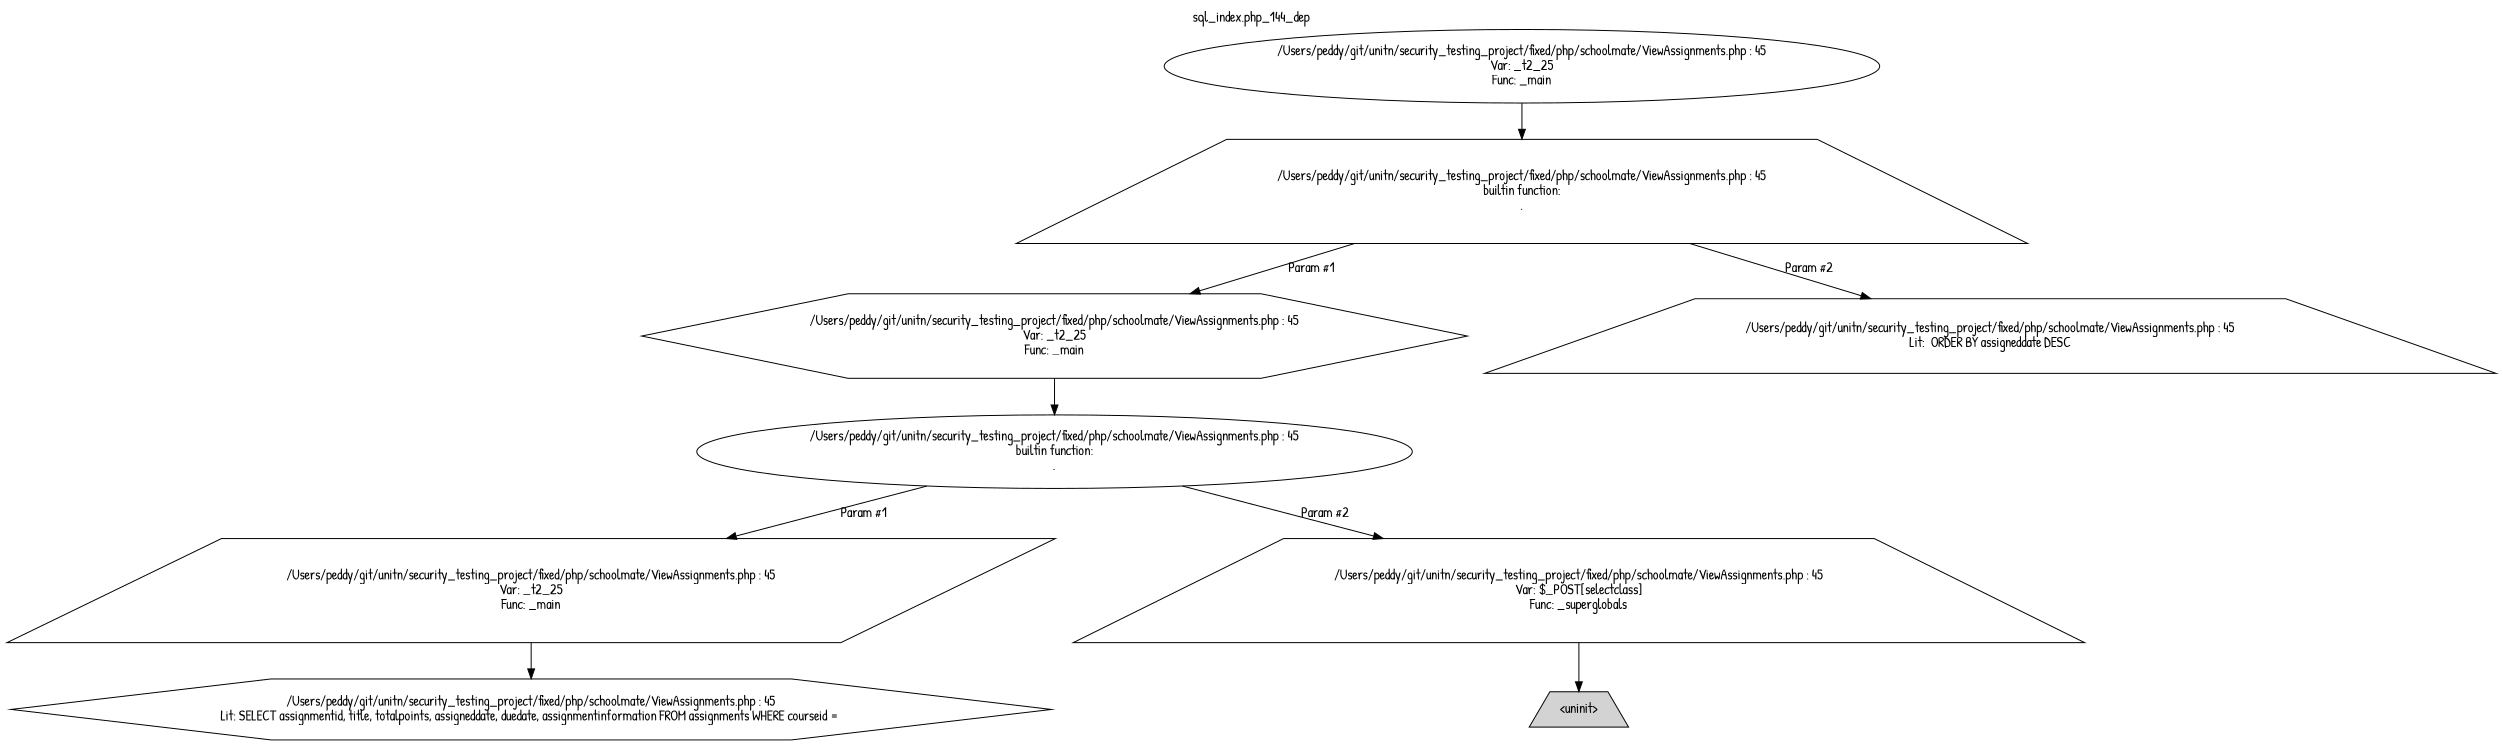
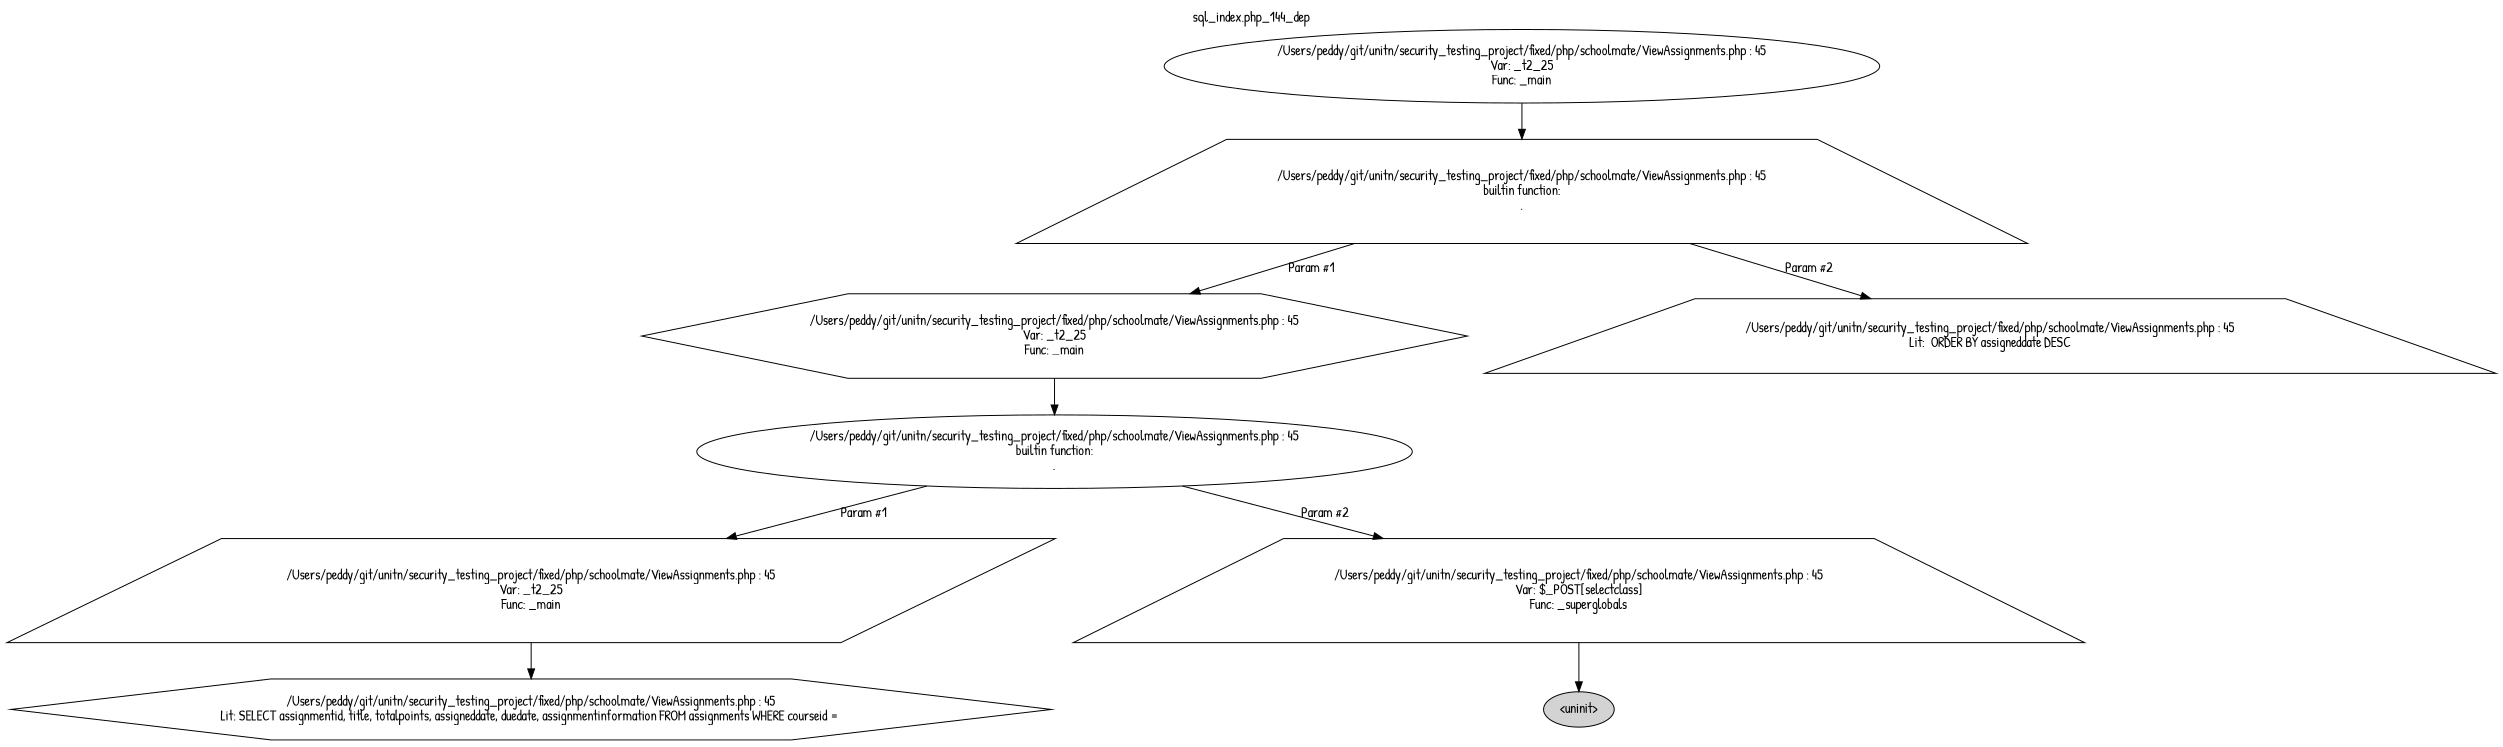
  digraph {
    label="sql_index.php_144_dep"
    labelloc=t
    fontname="Patrick Hand"
    node [shape=trapezium fontname="Patrick Hand"]
    edge [fontname="Patrick Hand"]
    n1 [label="/Users/peddy/git/unitn/security_testing_project/fixed/php/schoolmate/ViewAssignments.php : 45\nVar: _t2_25\nFunc: _main\n" shape=ellipse]
    n2 [label="/Users/peddy/git/unitn/security_testing_project/fixed/php/schoolmate/ViewAssignments.php : 45\nbuiltin function:\n.\n"]
    n3 [label="/Users/peddy/git/unitn/security_testing_project/fixed/php/schoolmate/ViewAssignments.php : 45\nVar: _t2_25\nFunc: _main\n" shape=hexagon]
    n4 [label="/Users/peddy/git/unitn/security_testing_project/fixed/php/schoolmate/ViewAssignments.php : 45\nLit:  ORDER BY assigneddate DESC\n"]
    n5 [label="/Users/peddy/git/unitn/security_testing_project/fixed/php/schoolmate/ViewAssignments.php : 45\nbuiltin function:\n.\n" shape=ellipse]
    n6 [label="/Users/peddy/git/unitn/security_testing_project/fixed/php/schoolmate/ViewAssignments.php : 45\nVar: _t2_25\nFunc: _main\n" shape=parallelogram]
    n7 [label="/Users/peddy/git/unitn/security_testing_project/fixed/php/schoolmate/ViewAssignments.php : 45\nVar: $_POST[selectclass]\nFunc: _superglobals\n"]
    n8 [label="/Users/peddy/git/unitn/security_testing_project/fixed/php/schoolmate/ViewAssignments.php : 45\nLit: SELECT assignmentid, title, totalpoints, assigneddate, duedate, assignmentinformation FROM assignments WHERE courseid = \n" shape=hexagon]
-   n9 [label="<uninit>" style=filled]
+   n9 [label="<uninit>" shape=ellipse style=filled]
    n1 -> n2
    n2 -> n3 [label="Param #1"]
    n2 -> n4 [label="Param #2"]
    n3 -> n5
    n5 -> n6 [label="Param #1"]
    n5 -> n7 [label="Param #2"]
    n6 -> n8
    n7 -> n9
  }
